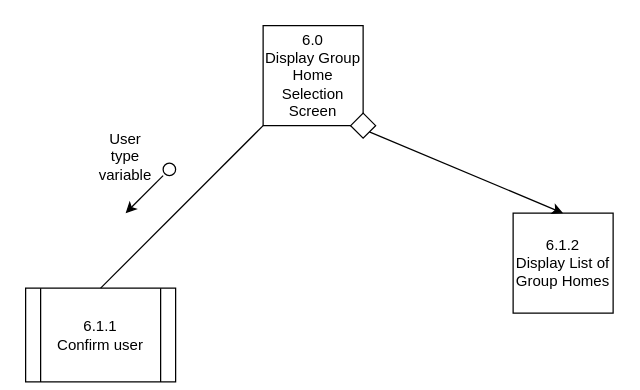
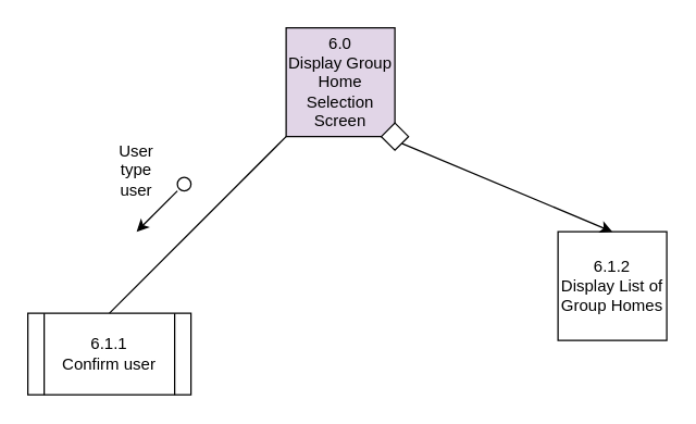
  <mxCell id="0" />
  <mxCell id="1" parent="0" />
- <mxCell id="2" value="6.0&lt;br&gt;Display Group Home Selection Screen" style="whiteSpace=wrap;html=1;aspect=fixed;" parent="1" vertex="1"><mxGeometry x="210" y="20" width="80" height="80" as="geometry" /></mxCell>
+ <mxCell id="2" value="6.0&lt;br&gt;Display Group Home Selection Screen" style="whiteSpace=wrap;html=1;aspect=fixed;fillColor=#e1d5e7;" parent="1" vertex="1"><mxGeometry x="210" y="20" width="80" height="80" as="geometry" /></mxCell>
  <mxCell id="3" value="6.1.2&lt;br&gt;Display List of Group Homes" style="whiteSpace=wrap;html=1;aspect=fixed;" parent="1" vertex="1"><mxGeometry x="410" y="170" width="80" height="80" as="geometry" /></mxCell>
  <mxCell id="4" value="" style="endArrow=classic;html=1;strokeWidth=1;entryX=0.5;entryY=0;entryDx=0;entryDy=0;exitX=1;exitY=1;exitDx=0;exitDy=0;" parent="1" source="10" target="3" edge="1"><mxGeometry width="50" height="50" relative="1" as="geometry"><mxPoint x="370" y="120" as="sourcePoint" /><mxPoint x="375" y="220" as="targetPoint" /></mxGeometry></mxCell>
- <mxCell id="5" value="6.1.1&lt;br&gt;Confirm user" style="shape=process;whiteSpace=wrap;html=1;backgroundOutline=1;" parent="1" vertex="1"><mxGeometry x="20" y="230" width="120" height="75" as="geometry" /></mxCell>
+ <mxCell id="5" value="6.1.1&lt;br&gt;Confirm user" style="shape=process;whiteSpace=wrap;html=1;backgroundOutline=1;" parent="1" vertex="1"><mxGeometry x="20" y="230" width="120" height="60" as="geometry" /></mxCell>
  <mxCell id="6" value="" style="endArrow=none;html=1;strokeWidth=1;exitX=0;exitY=1;exitDx=0;exitDy=0;entryX=0.5;entryY=0;entryDx=0;entryDy=0;" parent="1" source="2" target="5" edge="1"><mxGeometry width="50" height="50" relative="1" as="geometry"><mxPoint x="190" y="190" as="sourcePoint" /><mxPoint x="240" y="140" as="targetPoint" /></mxGeometry></mxCell>
  <mxCell id="7" value="" style="endArrow=classic;html=1;strokeWidth=1;" parent="1" edge="1"><mxGeometry width="50" height="50" relative="1" as="geometry"><mxPoint x="130" y="140" as="sourcePoint" /><mxPoint x="100" y="170" as="targetPoint" /></mxGeometry></mxCell>
  <mxCell id="8" value="" style="ellipse;whiteSpace=wrap;html=1;aspect=fixed;fillColor=#FFFFFF;" parent="1" vertex="1"><mxGeometry x="130" y="130" width="10" height="10" as="geometry" /></mxCell>
- <mxCell id="9" value="User type variable" style="text;html=1;strokeColor=none;fillColor=none;align=center;verticalAlign=middle;whiteSpace=wrap;rounded=0;" parent="1" vertex="1"><mxGeometry x="80" y="115" width="40" height="20" as="geometry" /></mxCell>
+ <mxCell id="9" value="User type user" style="text;html=1;strokeColor=none;fillColor=none;align=center;verticalAlign=middle;whiteSpace=wrap;rounded=0;" parent="1" vertex="1"><mxGeometry x="80" y="115" width="40" height="20" as="geometry" /></mxCell>
  <mxCell id="10" value="" style="rhombus;whiteSpace=wrap;html=1;fillColor=#FFFFFF;" parent="1" vertex="1"><mxGeometry x="280" y="90" width="20" height="20" as="geometry" /></mxCell>
